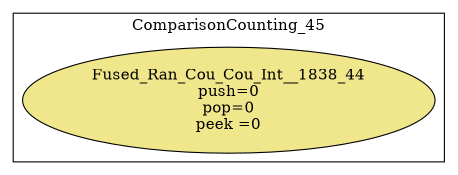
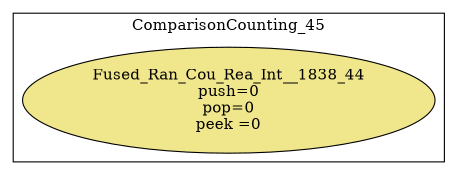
  digraph {
-   n1 [label="Fused_Ran_Cou_Cou_Int__1838_44\npush=0\npop=0\npeek =0" style=filled fillcolor=khaki]
+   n1 [label="Fused_Ran_Cou_Rea_Int__1838_44\npush=0\npop=0\npeek =0" style=filled fillcolor=khaki]
    subgraph cluster_1 {
      label=ComparisonCounting_45
      n1
    }
  }
